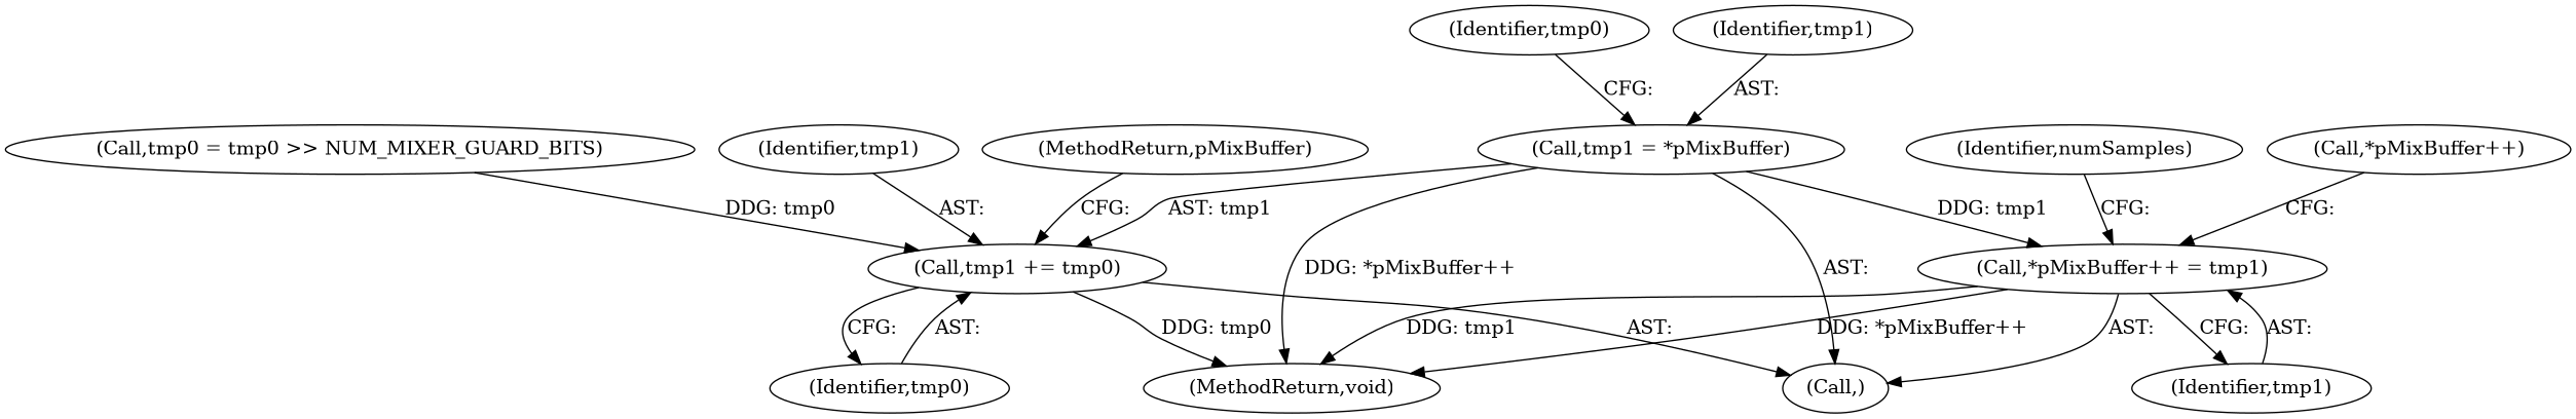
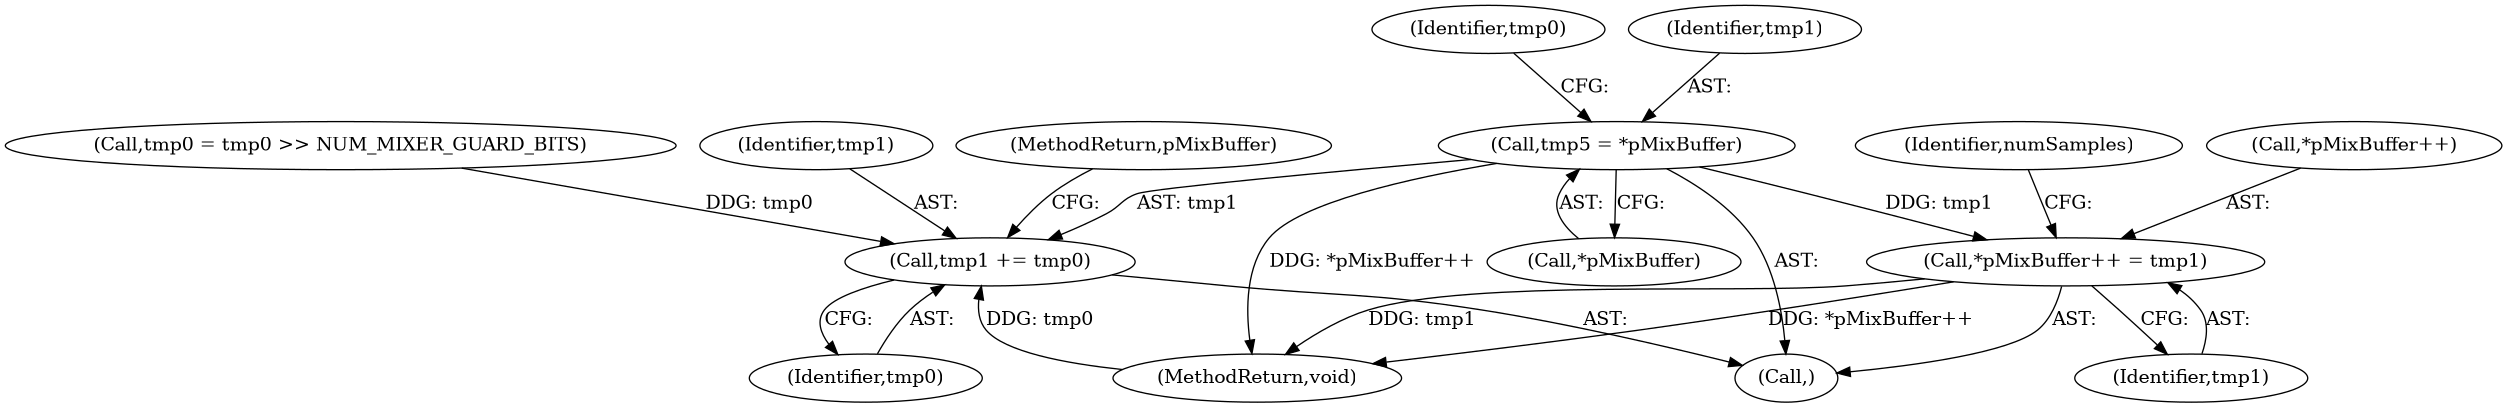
  digraph {
-   n1 [label="(Call,tmp1 = *pMixBuffer)"]
+   n1 [label="(Call,tmp5 = *pMixBuffer)"]
    n2 [label="(Call,tmp1 += tmp0)"]
    n3 [label="(Call,)"]
    n4 [label="(MethodReturn,void)"]
+   n5 [label="(Call,*pMixBuffer)"]
    n6 [label="(Call,*pMixBuffer++ = tmp1)"]
    n7 [label="(Identifier,tmp0)"]
    n8 [label="(Identifier,tmp1)"]
    n9 [label="(Call,tmp0 = tmp0 >> NUM_MIXER_GUARD_BITS)"]
    n10 [label="(Call,*pMixBuffer++)"]
    n11 [label="(Identifier,numSamples)"]
    n12 [label="(Identifier,tmp1)"]
    n13 [label="(Identifier,tmp0)"]
    n14 [label="(Identifier,tmp1)"]
    n15 [label="(MethodReturn,pMixBuffer)"]
    n1 -> n2 [label="AST: tmp1"]
    n1 -> n3 [label="AST: "]
    n1 -> n4 [label="DDG: *pMixBuffer++"]
+   n1 -> n5 [label="CFG: "]
    n1 -> n6 [label="DDG: tmp1"]
    n2 -> n3 [label="AST: "]
-   n2 -> n4 [label="DDG: tmp0"]
+   n4 -> n2 [label="DDG: tmp0"]
    n2 -> n7 [label="CFG: "]
+   n5 -> n1 [label="AST: "]
    n6 -> n3 [label="AST: "]
    n6 -> n4 [label="DDG: *pMixBuffer++"]
    n6 -> n4 [label="DDG: tmp1"]
    n6 -> n8 [label="CFG: "]
    n7 -> n2 [label="AST: "]
    n8 -> n6 [label="AST: "]
    n9 -> n2 [label="DDG: tmp0"]
-   n10 -> n6 [label="CFG: "]
+   n10 -> n6 [label="AST: "]
    n11 -> n6 [label="CFG: "]
    n12 -> n2 [label="AST: "]
    n13 -> n1 [label="CFG: "]
    n14 -> n1 [label="AST: "]
    n15 -> n2 [label="CFG: "]
  }
